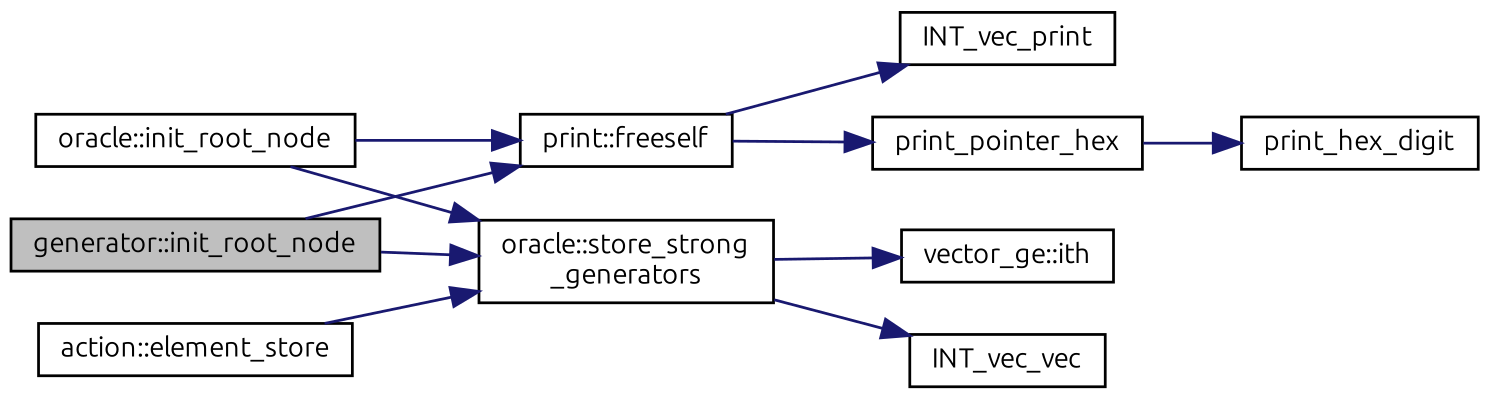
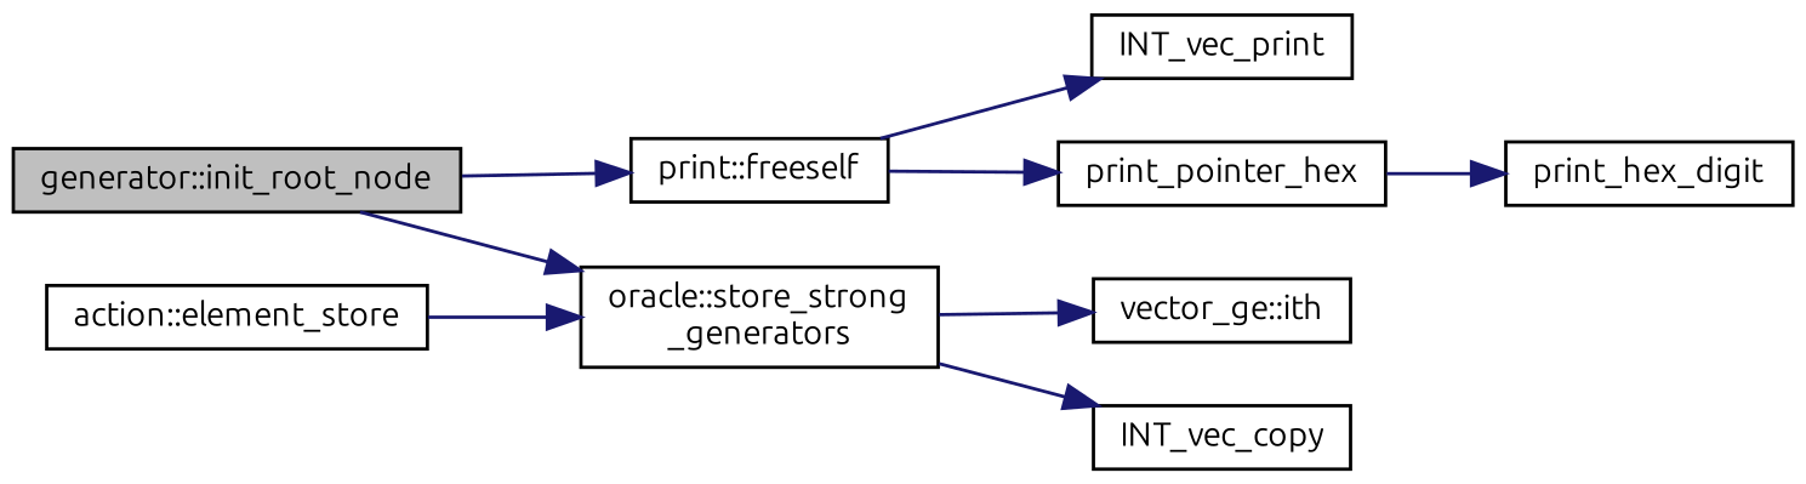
  digraph {
    fontname=Ubuntu
    rankdir=LR
    node [color=black fillcolor=white fontname=Ubuntu fontsize=10 shape=record style=filled]
    edge [color=midnightblue fontname=Ubuntu fontsize=10 labelfontname=Helvetica labelfontsize=10 style=solid]
    n1 [fillcolor=grey75 fontcolor=black height=0.2 label="generator::init_root_node" width=0.4]
    n2 [height=0.2 label="print::freeself" width=0.4]
    n3 [height=0.2 label="oracle::store_strong\l_generators" width=0.4]
    n4 [height=0.2 label=INT_vec_print width=0.4]
    n5 [height=0.2 label=print_pointer_hex width=0.4]
    n6 [height=0.2 label="vector_ge::ith" width=0.4]
-   n7 [height=0.2 label=INT_vec_vec width=0.4]
-   n8 [height=0.2 label="oracle::init_root_node" width=0.4]
+   n7 [height=0.2 label=INT_vec_copy width=0.4]
    n9 [height=0.2 label=print_hex_digit width=0.4]
    n10 [height=0.2 label="action::element_store" width=0.4]
    n1 -> n2
    n1 -> n3
    n2 -> n4
    n2 -> n5
    n3 -> n6
    n3 -> n7
    n5 -> n9
-   n8 -> n2
-   n8 -> n3
    n10 -> n3
  }
